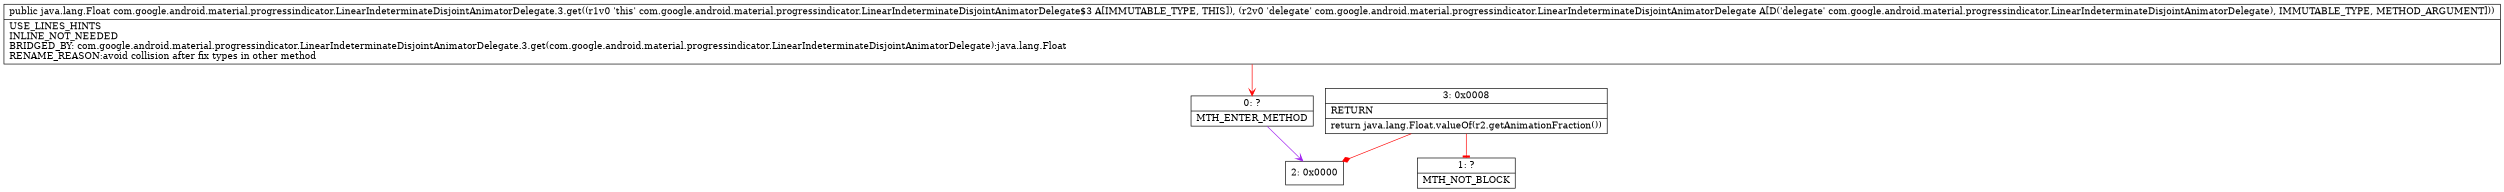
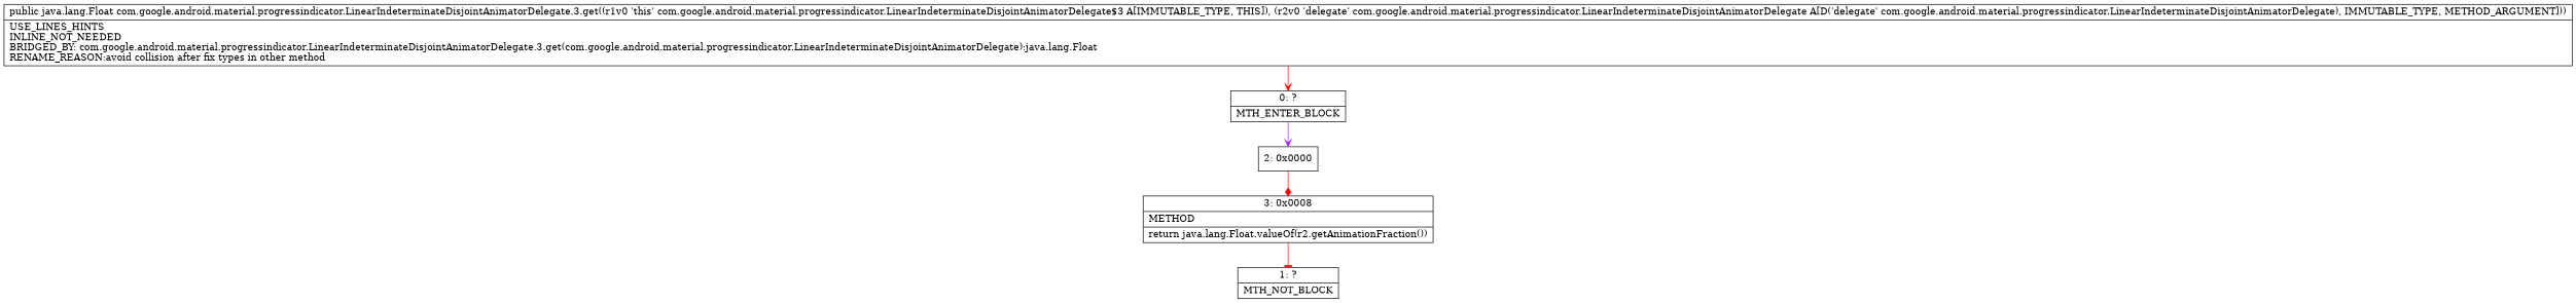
  digraph {
    node [shape=record]
    edge [arrowhead=vee color=red]
-   n1 [label="{0\:\ ?|MTH_ENTER_METHOD\l}"]
+   n1 [label="{0\:\ ?|MTH_ENTER_BLOCK\l}"]
    n2 [label="{2\:\ 0x0000}"]
-   n3 [label="{3\:\ 0x0008|RETURN\l|return java.lang.Float.valueOf(r2.getAnimationFraction())\l}"]
+   n3 [label="{3\:\ 0x0008|METHOD\l|return java.lang.Float.valueOf(r2.getAnimationFraction())\l}"]
    n4 [label="{1\:\ ?|MTH_NOT_BLOCK\l}"]
    n5 [label="{public java.lang.Float com.google.android.material.progressindicator.LinearIndeterminateDisjointAnimatorDelegate.3.get((r1v0 'this' com.google.android.material.progressindicator.LinearIndeterminateDisjointAnimatorDelegate$3 A[IMMUTABLE_TYPE, THIS]), (r2v0 'delegate' com.google.android.material.progressindicator.LinearIndeterminateDisjointAnimatorDelegate A[D('delegate' com.google.android.material.progressindicator.LinearIndeterminateDisjointAnimatorDelegate), IMMUTABLE_TYPE, METHOD_ARGUMENT]))  | USE_LINES_HINTS\lINLINE_NOT_NEEDED\lBRIDGED_BY: com.google.android.material.progressindicator.LinearIndeterminateDisjointAnimatorDelegate.3.get(com.google.android.material.progressindicator.LinearIndeterminateDisjointAnimatorDelegate):java.lang.Float\lRENAME_REASON:avoid collision after fix types in other method\l}"]
    n1 -> n2 [color=purple]
-   n3 -> n2 [arrowhead=diamond]
+   n2 -> n3 [arrowhead=diamond]
    n3 -> n4 [arrowhead=tee]
    n5 -> n1
  }
